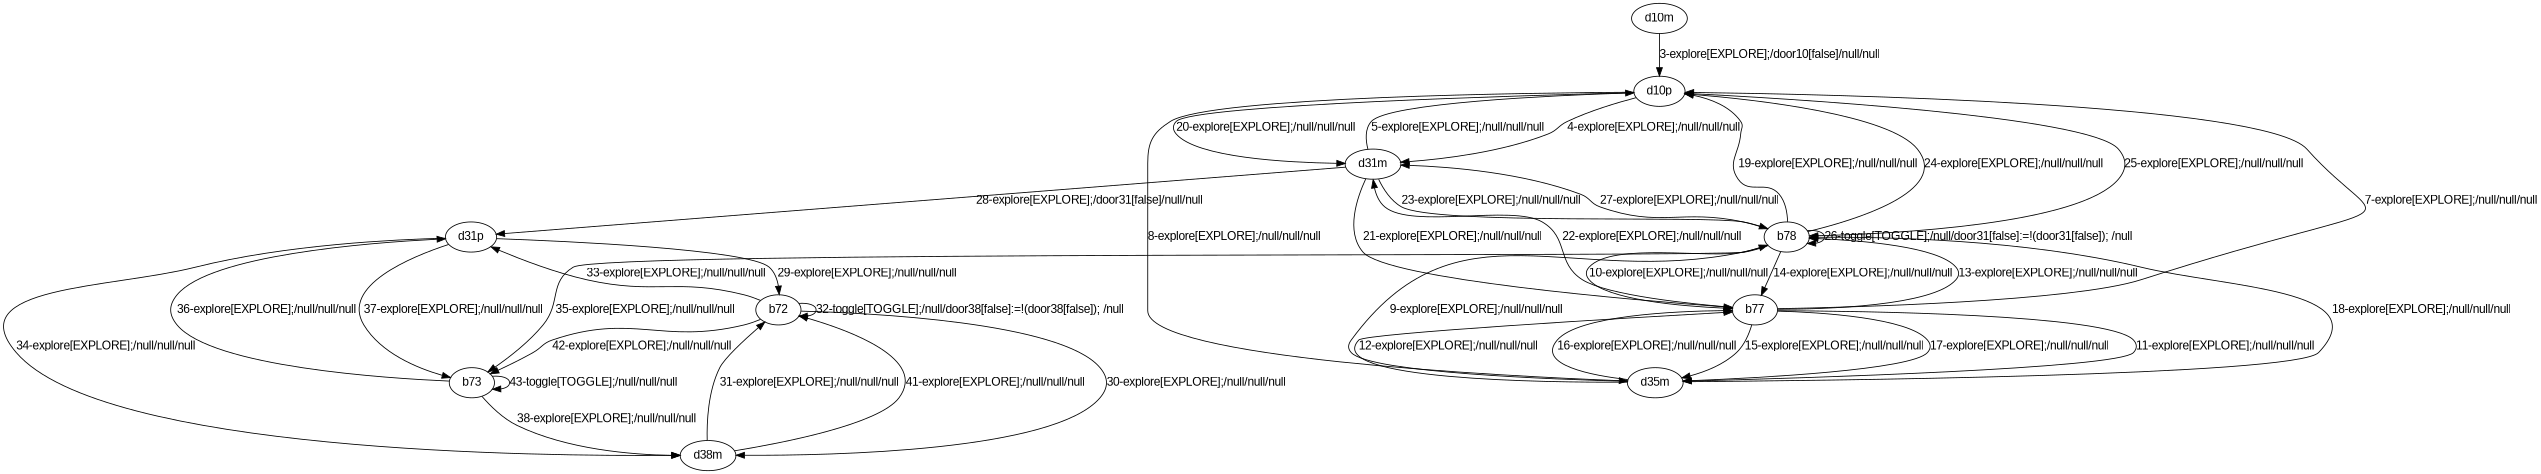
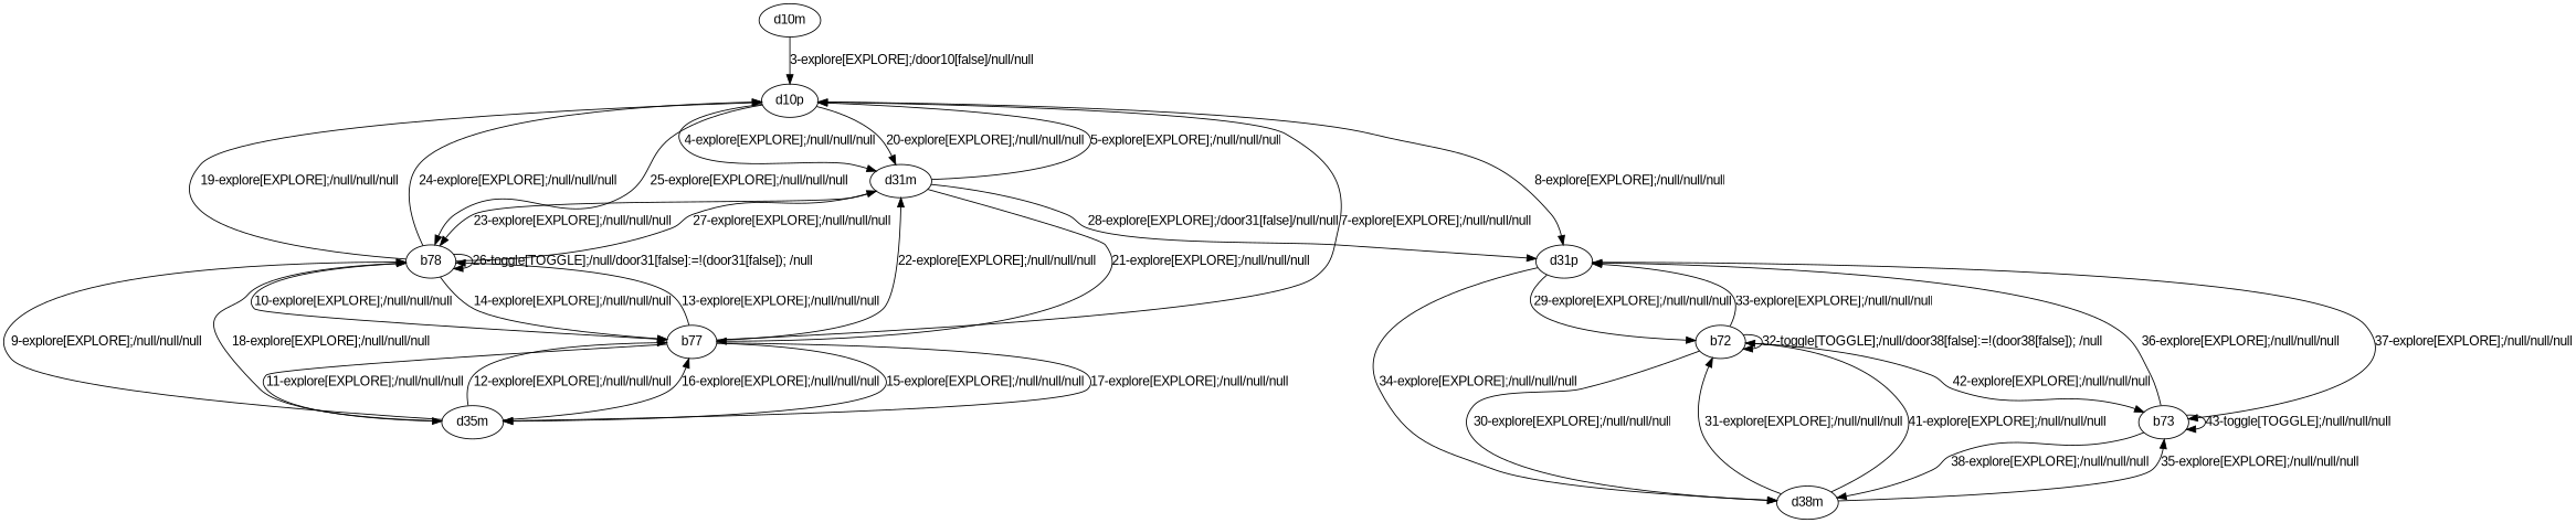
  digraph {
    fontname="Liberation Sans"
    node [fontname="Liberation Sans"]
    edge [fontname="Liberation Sans"]
    d10m
    d10p
    d31m
    d35m
    b78
    b77
    d31p
    b72
    d38m
    b73
    d10m -> d10p [label="3-explore[EXPLORE];/door10[false]/null/null"]
    d10p -> d31m [label="4-explore[EXPLORE];/null/null/null"]
    d10p -> d31m [label="20-explore[EXPLORE];/null/null/null"]
-   d10p -> d35m [label="8-explore[EXPLORE];/null/null/null"]
+   d10p -> d31p [label="8-explore[EXPLORE];/null/null/null"]
    d10p -> b78 [label="25-explore[EXPLORE];/null/null/null"]
    d31m -> d10p [label="5-explore[EXPLORE];/null/null/null"]
    d31m -> b78 [label="23-explore[EXPLORE];/null/null/null"]
    d31m -> b77 [label="21-explore[EXPLORE];/null/null/null"]
    d31m -> d31p [label="28-explore[EXPLORE];/door31[false]/null/null"]
    d35m -> b78 [label="9-explore[EXPLORE];/null/null/null"]
    d35m -> b78 [label="18-explore[EXPLORE];/null/null/null"]
    d35m -> b77 [label="12-explore[EXPLORE];/null/null/null"]
    d35m -> b77 [label="16-explore[EXPLORE];/null/null/null"]
    b78 -> d10p [label="19-explore[EXPLORE];/null/null/null"]
    b78 -> d10p [label="24-explore[EXPLORE];/null/null/null"]
    b78 -> d31m [label="27-explore[EXPLORE];/null/null/null"]
    b78 -> b78 [label="26-toggle[TOGGLE];/null/door31[false]:=!(door31[false]); /null"]
    b78 -> b77 [label="10-explore[EXPLORE];/null/null/null"]
    b78 -> b77 [label="14-explore[EXPLORE];/null/null/null"]
    b77 -> d10p [label="7-explore[EXPLORE];/null/null/null"]
    b77 -> d31m [label="22-explore[EXPLORE];/null/null/null"]
    b77 -> d35m [label="11-explore[EXPLORE];/null/null/null"]
    b77 -> d35m [label="15-explore[EXPLORE];/null/null/null"]
    b77 -> d35m [label="17-explore[EXPLORE];/null/null/null"]
    b77 -> b78 [label="13-explore[EXPLORE];/null/null/null"]
    d31p -> b72 [label="29-explore[EXPLORE];/null/null/null"]
    d31p -> d38m [label="34-explore[EXPLORE];/null/null/null"]
    d31p -> b73 [label="37-explore[EXPLORE];/null/null/null"]
    b72 -> d31p [label="33-explore[EXPLORE];/null/null/null"]
    b72 -> b72 [label="32-toggle[TOGGLE];/null/door38[false]:=!(door38[false]); /null"]
    b72 -> d38m [label="30-explore[EXPLORE];/null/null/null"]
    b72 -> b73 [label="42-explore[EXPLORE];/null/null/null"]
    d38m -> b72 [label="31-explore[EXPLORE];/null/null/null"]
    d38m -> b72 [label="41-explore[EXPLORE];/null/null/null"]
-   b78 -> b73 [label="35-explore[EXPLORE];/null/null/null"]
+   d38m -> b73 [label="35-explore[EXPLORE];/null/null/null"]
    b73 -> d31p [label="36-explore[EXPLORE];/null/null/null"]
    b73 -> d38m [label="38-explore[EXPLORE];/null/null/null"]
    b73 -> b73 [label="43-toggle[TOGGLE];/null/null/null"]
  }
